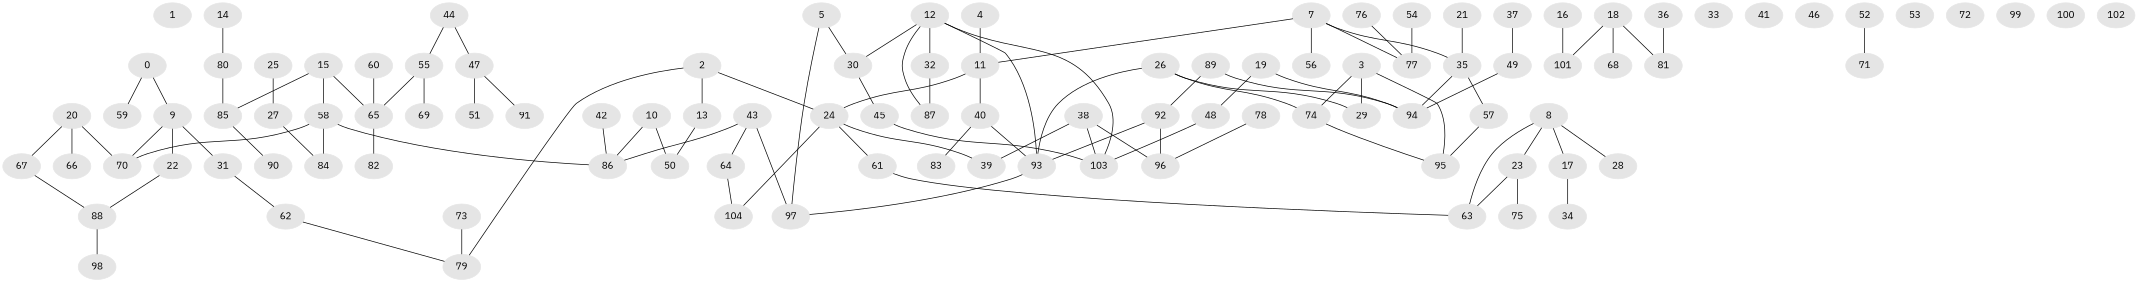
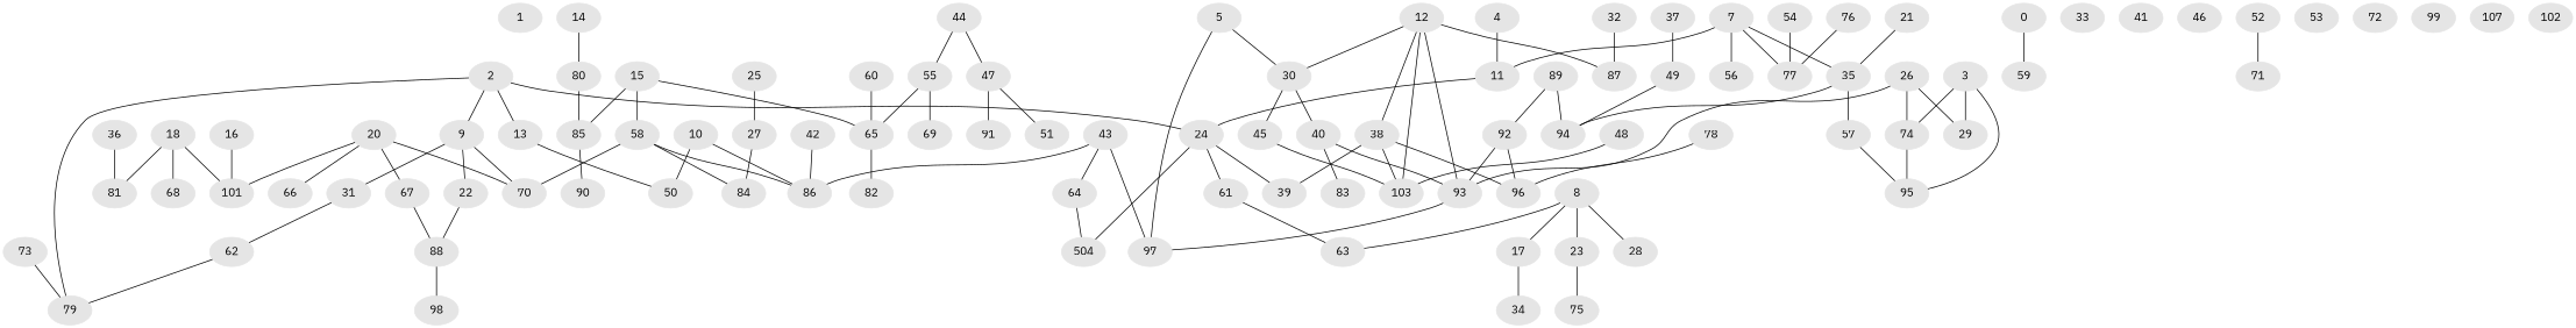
  graph {
    fontname="IBM Plex Sans"
    node [color=gray90 fontname="IBM Plex Sans" style=filled]
    edge [fontname="IBM Plex Sans"]
    1
    2
    13
    24
    79
    50
    39
    61
-   104
+   104 [label=504]
    3
    29
    74
    95
    4
    11
    40
    5
    30
    97
    45
    n21 [label=0]
    9
    59
    22
    31
    70
    7
    35
    56
    77
    94
    57
    8
    17
    23
    28
    63
    34
    75
    88
    62
    10
    86
    93
    83
    12
    38
    87
    103
    96
    14
    80
    85
    15
    58
    65
    84
    82
    90
    16
    101
    18
    68
    81
-   19
    48
    20
    66
    67
    21
    98
    25
    27
    26
    32
    33
    78
    36
    37
    49
    41
    42
    43
    64
    44
    47
    55
    51
    91
    69
    46
    52
    71
    53
    54
    60
    72
    73
    76
    89
    92
    99
-   100
+   100 [label=107]
    102
    2 -- 13
    2 -- 24
    2 -- 79
    13 -- 50
    24 -- 39
    24 -- 61
    24 -- 104
    61 -- 63
    3 -- 29
    3 -- 74
    3 -- 95
    74 -- 95
    4 -- 11
    11 -- 24
-   11 -- 40
+   30 -- 40
    40 -- 93
    40 -- 83
    5 -- 30
    5 -- 97
    30 -- 45
    45 -- 103
-   n21 -- 9
+   2 -- 9
    n21 -- 59
    9 -- 22
    9 -- 31
    9 -- 70
    22 -- 88
    31 -- 62
    7 -- 11
    7 -- 35
    7 -- 56
    7 -- 77
    35 -- 94
    35 -- 57
    57 -- 95
    8 -- 17
    8 -- 23
    8 -- 28
    8 -- 63
    17 -- 34
-   23 -- 63
    23 -- 75
    88 -- 98
    62 -- 79
    10 -- 50
    10 -- 86
    93 -- 97
    12 -- 30
    12 -- 93
-   12 -- 32
+   12 -- 38
    12 -- 87
    12 -- 103
    38 -- 39
    38 -- 103
    38 -- 96
    14 -- 80
    80 -- 85
    85 -- 90
    15 -- 85
    15 -- 58
    15 -- 65
    58 -- 70
    58 -- 86
    58 -- 84
    65 -- 82
    16 -- 101
    18 -- 101
    18 -- 68
    18 -- 81
-   19 -- 94
-   19 -- 48
    48 -- 103
    20 -- 70
+   20 -- 101
    20 -- 66
    20 -- 67
    67 -- 88
    21 -- 35
    25 -- 27
    27 -- 84
    26 -- 29
    26 -- 74
    26 -- 93
    32 -- 87
    78 -- 96
    36 -- 81
    37 -- 49
    49 -- 94
    42 -- 86
    43 -- 97
    43 -- 86
    43 -- 64
    64 -- 104
    44 -- 47
    44 -- 55
    47 -- 51
    47 -- 91
    55 -- 65
    55 -- 69
    52 -- 71
    54 -- 77
    60 -- 65
    73 -- 79
    76 -- 77
    89 -- 94
    89 -- 92
    92 -- 93
    92 -- 96
  }
